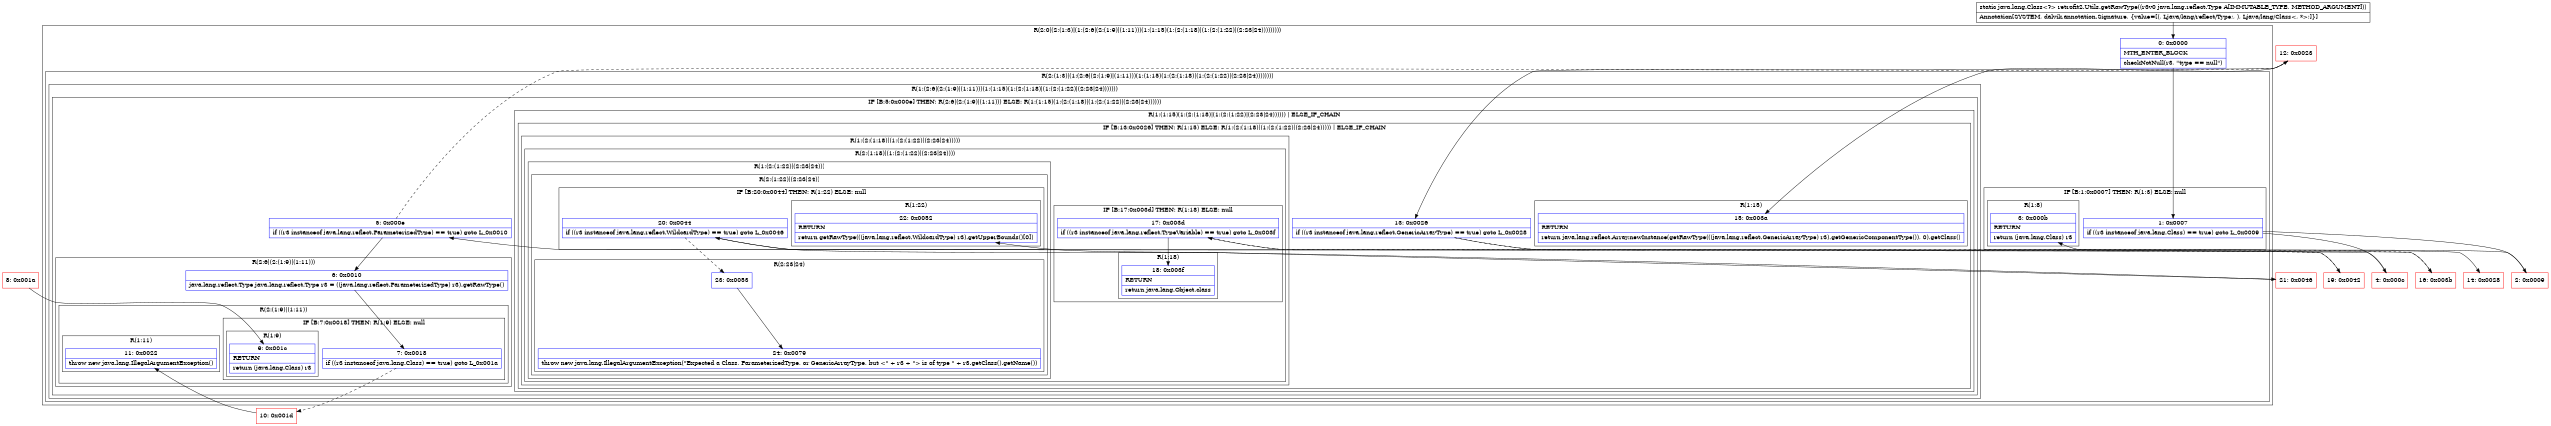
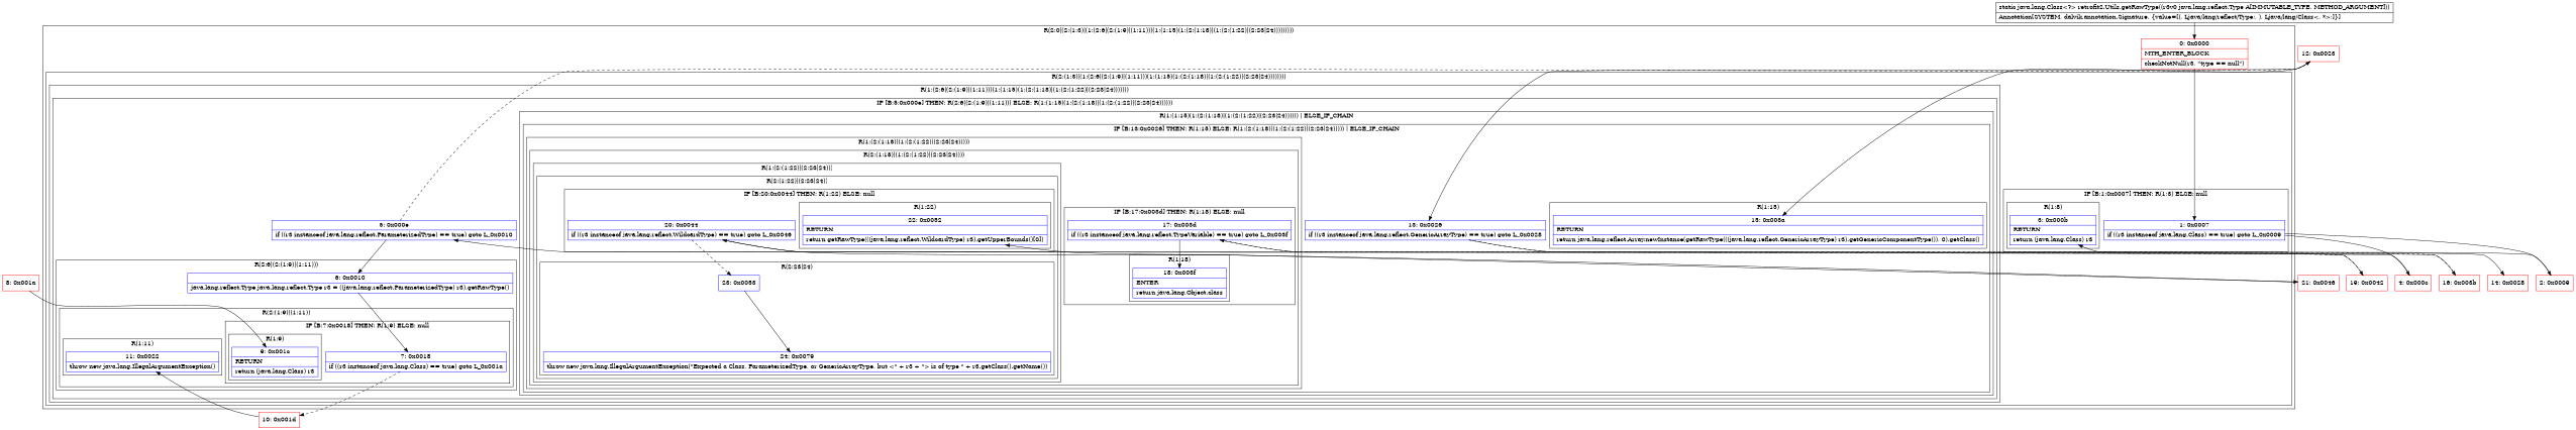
  digraph {
    node [color=blue shape=record]
    n1 [label="{3\:\ 0x000b|RETURN\l|return (java.lang.Class) r3\l}"]
    n2 [label="{1\:\ 0x0007|if ((r3 instanceof java.lang.Class) == true) goto L_0x0009\l}"]
    n3 [label="{9\:\ 0x001c|RETURN\l|return (java.lang.Class) r3\l}"]
    n4 [label="{7\:\ 0x0018|if ((r3 instanceof java.lang.Class) == true) goto L_0x001a\l}"]
    n5 [label="{11\:\ 0x0022|throw new java.lang.IllegalArgumentException()\l}"]
    n6 [label="{6\:\ 0x0010|java.lang.reflect.Type java.lang.reflect.Type r3 = ((java.lang.reflect.ParameterizedType) r3).getRawType()\l}"]
    n7 [label="{15\:\ 0x003a|RETURN\l|return java.lang.reflect.Array.newInstance(getRawType(((java.lang.reflect.GenericArrayType) r3).getGenericComponentType()), 0).getClass()\l}"]
-   n8 [label="{18\:\ 0x003f|RETURN\l|return java.lang.Object.class\l}"]
+   n8 [label="{18\:\ 0x003f|ENTER\l|return java.lang.Object.class\l}"]
    n9 [label="{17\:\ 0x003d|if ((r3 instanceof java.lang.reflect.TypeVariable) == true) goto L_0x003f\l}"]
    n10 [label="{22\:\ 0x0052|RETURN\l|return getRawType(((java.lang.reflect.WildcardType) r3).getUpperBounds()[0])\l}"]
    n11 [label="{20\:\ 0x0044|if ((r3 instanceof java.lang.reflect.WildcardType) == true) goto L_0x0046\l}"]
    n12 [label="{23\:\ 0x0053}"]
    n13 [label="{24\:\ 0x0079|throw new java.lang.IllegalArgumentException(\"Expected a Class, ParameterizedType, or GenericArrayType, but \<\" + r3 + \"\> is of type \" + r3.getClass().getName())\l}"]
    n14 [label="{13\:\ 0x0026|if ((r3 instanceof java.lang.reflect.GenericArrayType) == true) goto L_0x0028\l}"]
    n15 [label="{5\:\ 0x000e|if ((r3 instanceof java.lang.reflect.ParameterizedType) == true) goto L_0x0010\l}"]
-   n16 [label="{0\:\ 0x0000|MTH_ENTER_BLOCK\l|checkNotNull(r3, \"type == null\")\l}"]
+   n16 [color=red label="{0\:\ 0x0000|MTH_ENTER_BLOCK\l|checkNotNull(r3, \"type == null\")\l}"]
    n17 [color=red label="{2\:\ 0x0009}"]
    n18 [color=red label="{4\:\ 0x000c}"]
    n19 [color=red label="{10\:\ 0x001d}"]
    n20 [color=red label="{19\:\ 0x0042}"]
    n21 [color=red label="{21\:\ 0x0046}"]
    n22 [color=red label="{14\:\ 0x0028}"]
    n23 [color=red label="{16\:\ 0x003b}"]
    n24 [color=red label="{12\:\ 0x0023}"]
    n25 [color=red label="{8\:\ 0x001a}"]
    n26 [label="{static java.lang.Class\<?\> retrofit2.Utils.getRawType((r3v0 java.lang.reflect.Type A[IMMUTABLE_TYPE, METHOD_ARGUMENT]))  | Annotation[SYSTEM, dalvik.annotation.Signature, \{value=[(, Ljava\/lang\/reflect\/Type;, ), Ljava\/lang\/Class\<, *\>;]\}]\l}" color=""]
    subgraph cluster_1 {
      label="R(2:0|(2:(1:3)|(1:(2:6|(2:(1:9)|(1:11)))(1:(1:15)(1:(2:(1:18)|(1:(2:(1:22)|(2:23|24)))))))))"
      n16
      subgraph cluster_2 {
        label="R(2:(1:3)|(1:(2:6|(2:(1:9)|(1:11)))(1:(1:15)(1:(2:(1:18)|(1:(2:(1:22)|(2:23|24))))))))"
        subgraph cluster_3 {
          label="IF [B:1:0x0007] THEN: R(1:3) ELSE: null"
          n2
          subgraph cluster_4 {
            label="R(1:8)"
            n1
          }
        }
        subgraph cluster_5 {
          label="R(1:(2:6|(2:(1:9)|(1:11)))(1:(1:15)(1:(2:(1:18)|(1:(2:(1:22)|(2:23|24)))))))"
          subgraph cluster_6 {
            label="IF [B:5:0x000e] THEN: R(2:6|(2:(1:9)|(1:11))) ELSE: R(1:(1:15)(1:(2:(1:18)|(1:(2:(1:22)|(2:23|24))))))"
            n15
            subgraph cluster_7 {
              label="R(2:6|(2:(1:9)|(1:11)))"
              n6
              subgraph cluster_8 {
                label="R(2:(1:9)|(1:11))"
                subgraph cluster_9 {
                  label="IF [B:7:0x0018] THEN: R(1:9) ELSE: null"
                  n4
                  subgraph cluster_10 {
                    label="R(1:9)"
                    n3
                  }
                }
                subgraph cluster_11 {
                  label="R(1:11)"
                  n5
                }
              }
            }
            subgraph cluster_12 {
              label="R(1:(1:15)(1:(2:(1:18)|(1:(2:(1:22)|(2:23|24)))))) | ELSE_IF_CHAIN\l"
              subgraph cluster_13 {
                label="IF [B:13:0x0026] THEN: R(1:15) ELSE: R(1:(2:(1:18)|(1:(2:(1:22)|(2:23|24))))) | ELSE_IF_CHAIN\l"
                n14
                subgraph cluster_14 {
                  label="R(1:15)"
                  n7
                }
                subgraph cluster_15 {
                  label="R(1:(2:(1:18)|(1:(2:(1:22)|(2:23|24)))))"
                  subgraph cluster_16 {
                    label="R(2:(1:18)|(1:(2:(1:22)|(2:23|24))))"
                    subgraph cluster_17 {
                      label="IF [B:17:0x003d] THEN: R(1:18) ELSE: null"
                      n9
                      subgraph cluster_18 {
                        label="R(1:18)"
                        n8
                      }
                    }
                    subgraph cluster_19 {
                      label="R(1:(2:(1:22)|(2:23|24)))"
                      subgraph cluster_20 {
                        label="R(2:(1:22)|(2:23|24))"
                        subgraph cluster_21 {
                          label="IF [B:20:0x0044] THEN: R(1:22) ELSE: null"
                          n11
                          subgraph cluster_22 {
                            label="R(1:22)"
                            n10
                          }
                        }
                        subgraph cluster_23 {
                          label="R(2:23|24)"
                          n12
                          n13
                        }
                      }
                    }
                  }
                }
              }
            }
          }
        }
      }
    }
    n2 -> n17
    n2 -> n18 [style=solid]
    n4 -> n19 [style=dashed]
    n6 -> n4
    n9 -> n8
    n9 -> n20 [style=dashed]
    n11 -> n12 [style=dashed]
    n11 -> n21
    n12 -> n13
    n14 -> n22
    n14 -> n23 [style=dashed]
    n15 -> n6
    n15 -> n24 [style=dashed]
    n16 -> n2
    n17 -> n1
    n18 -> n15
    n19 -> n5
    n20 -> n11
    n21 -> n10
    n23 -> n9
    n24 -> n7
    n24 -> n14
    n25 -> n3
    n26 -> n16
  }
